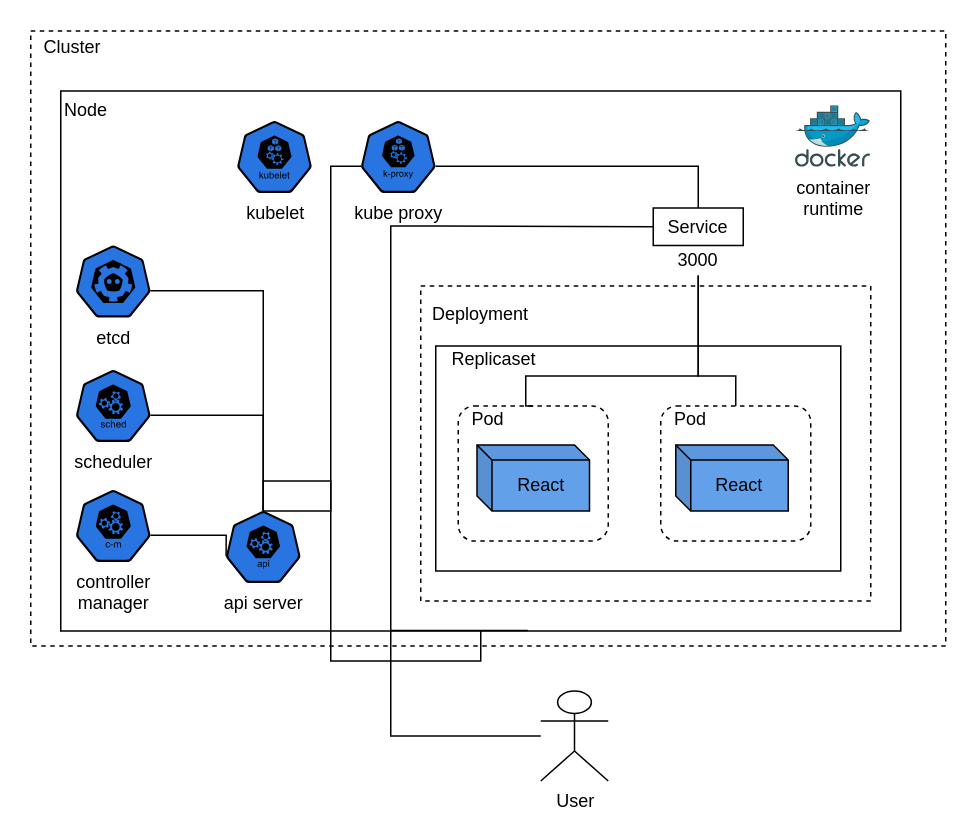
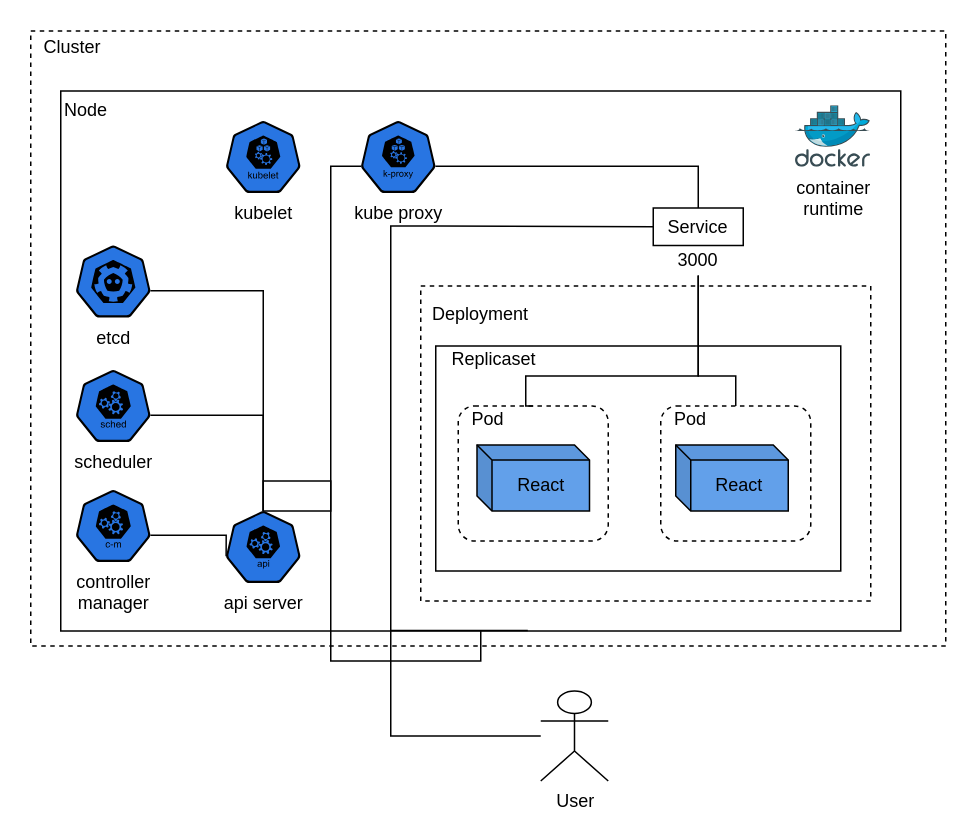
  <mxCell id="0" />
  <mxCell id="1" parent="0" />
  <mxCell id="2" value="Replicaset" style="rounded=0;whiteSpace=wrap;html=1;fillColor=none;movableLabel=1;" vertex="1" parent="1"><mxGeometry x="290" y="230" width="270" height="150" as="geometry"><mxPoint x="-96" y="-66" as="offset" /></mxGeometry></mxCell>
  <mxCell id="3" value="Node" style="rounded=0;whiteSpace=wrap;html=1;fillColor=none;container=0;metaEdit=0;movableLabel=0;noLabel=0;" parent="1" vertex="1"><mxGeometry x="40" y="60" width="560" height="360" as="geometry"><mxPoint x="-263" y="-167" as="offset" /></mxGeometry></mxCell>
  <mxCell id="4" value="&lt;div&gt;Cluster&lt;/div&gt;" style="rounded=0;whiteSpace=wrap;html=1;fillColor=none;dashed=1;comic=0;movableLabel=0;" parent="1" vertex="1"><mxGeometry x="20" y="20" width="610" height="410" as="geometry"><mxPoint x="-277" y="-194" as="offset" /></mxGeometry></mxCell>
  <mxCell id="5" value="Deployment" style="rounded=0;whiteSpace=wrap;html=1;fillColor=none;movableLabel=1;dashed=1;" vertex="1" parent="1"><mxGeometry x="280" y="190" width="300" height="210" as="geometry"><mxPoint x="-110" y="-86" as="offset" /></mxGeometry></mxCell>
  <mxCell id="6" value="User" style="shape=umlActor;verticalLabelPosition=bottom;verticalAlign=top;html=1;outlineConnect=0;" parent="1" vertex="1"><mxGeometry x="360" y="460" width="45" height="60" as="geometry" /></mxCell>
  <mxCell id="7" value="Pod" style="rounded=1;whiteSpace=wrap;html=1;arcSize=12;movableLabel=1;fillColor=none;dashed=1;" parent="1" vertex="1"><mxGeometry x="305" y="270" width="100" height="90" as="geometry"><mxPoint x="-30" y="-36" as="offset" /></mxGeometry></mxCell>
  <mxCell id="8" value="React" style="shape=cube;whiteSpace=wrap;html=1;boundedLbl=1;backgroundOutline=1;darkOpacity=0.05;darkOpacity2=0.1;size=10;movableLabel=1;fillColor=#62a0ea;strokeColor=#000000;" parent="1" vertex="1"><mxGeometry x="317.5" y="296" width="75" height="44" as="geometry" /></mxCell>
  <mxCell id="9" value="&lt;div&gt;container&lt;/div&gt;&lt;div&gt;runtime&lt;br&gt;&lt;/div&gt;" style="image;sketch=0;aspect=fixed;html=1;points=[];align=center;fontSize=12;image=img/lib/mscae/Docker.svg;" parent="1" vertex="1"><mxGeometry x="530" y="70" width="50" height="41" as="geometry" /></mxCell>
- <mxCell id="10" value="kubelet" style="sketch=0;html=1;dashed=0;whitespace=wrap;fillColor=#2875E2;strokeColor=default;points=[[0.005,0.63,0],[0.1,0.2,0],[0.9,0.2,0],[0.5,0,0],[0.995,0.63,0],[0.72,0.99,0],[0.5,1,0],[0.28,0.99,0]];verticalLabelPosition=bottom;align=center;verticalAlign=top;shape=mxgraph.kubernetes.icon;prIcon=kubelet" parent="1" vertex="1"><mxGeometry x="150" y="80" width="65" height="48" as="geometry" /></mxCell>
+ <mxCell id="10" value="kubelet" style="sketch=0;html=1;dashed=0;whitespace=wrap;fillColor=#2875E2;strokeColor=default;points=[[0.005,0.63,0],[0.1,0.2,0],[0.9,0.2,0],[0.5,0,0],[0.995,0.63,0],[0.72,0.99,0],[0.5,1,0],[0.28,0.99,0]];verticalLabelPosition=bottom;align=center;verticalAlign=top;shape=mxgraph.kubernetes.icon;prIcon=kubelet" parent="1" vertex="1"><mxGeometry x="150" y="80" width="50" height="48" as="geometry" /></mxCell>
  <mxCell id="11" value="kube proxy" style="sketch=0;html=1;dashed=0;whitespace=wrap;fillColor=#2875E2;strokeColor=default;points=[[0.005,0.63,0],[0.1,0.2,0],[0.9,0.2,0],[0.5,0,0],[0.995,0.63,0],[0.72,0.99,0],[0.5,1,0],[0.28,0.99,0]];verticalLabelPosition=bottom;align=center;verticalAlign=top;shape=mxgraph.kubernetes.icon;prIcon=k_proxy" parent="1" vertex="1"><mxGeometry x="240" y="80" width="50" height="48" as="geometry" /></mxCell>
  <mxCell id="12" value="api server" style="sketch=0;html=1;dashed=0;whitespace=wrap;fillColor=#2875E2;strokeColor=default;points=[[0.005,0.63,0],[0.1,0.2,0],[0.9,0.2,0],[0.5,0,0],[0.995,0.63,0],[0.72,0.99,0],[0.5,1,0],[0.28,0.99,0]];verticalLabelPosition=bottom;align=center;verticalAlign=top;shape=mxgraph.kubernetes.icon;prIcon=api" parent="1" vertex="1"><mxGeometry x="150" y="340" width="50" height="48" as="geometry" /></mxCell>
  <mxCell id="13" value="etcd" style="sketch=0;html=1;dashed=0;whitespace=wrap;fillColor=#2875E2;strokeColor=default;points=[[0.005,0.63,0],[0.1,0.2,0],[0.9,0.2,0],[0.5,0,0],[0.995,0.63,0],[0.72,0.99,0],[0.5,1,0],[0.28,0.99,0]];verticalLabelPosition=bottom;align=center;verticalAlign=top;shape=mxgraph.kubernetes.icon;prIcon=etcd" parent="1" vertex="1"><mxGeometry x="50" y="163" width="50" height="48" as="geometry" /></mxCell>
  <mxCell id="14" value="scheduler" style="sketch=0;html=1;dashed=0;whitespace=wrap;fillColor=#2875E2;strokeColor=default;points=[[0.005,0.63,0],[0.1,0.2,0],[0.9,0.2,0],[0.5,0,0],[0.995,0.63,0],[0.72,0.99,0],[0.5,1,0],[0.28,0.99,0]];verticalLabelPosition=bottom;align=center;verticalAlign=top;shape=mxgraph.kubernetes.icon;prIcon=sched" parent="1" vertex="1"><mxGeometry x="50" y="246" width="50" height="48" as="geometry" /></mxCell>
  <mxCell id="15" value="&lt;div&gt;controller&lt;/div&gt;&lt;div&gt;manager&lt;br&gt;&lt;/div&gt;" style="sketch=0;html=1;dashed=0;whitespace=wrap;fillColor=#2875E2;strokeColor=default;points=[[0.005,0.63,0],[0.1,0.2,0],[0.9,0.2,0],[0.5,0,0],[0.995,0.63,0],[0.72,0.99,0],[0.5,1,0],[0.28,0.99,0]];verticalLabelPosition=bottom;align=center;verticalAlign=top;shape=mxgraph.kubernetes.icon;prIcon=c_m" parent="1" vertex="1"><mxGeometry x="50" y="326" width="50" height="48" as="geometry" /></mxCell>
  <mxCell id="16" style="edgeStyle=orthogonalEdgeStyle;rounded=0;orthogonalLoop=1;jettySize=auto;html=1;entryX=0;entryY=0.5;entryDx=0;entryDy=0;endArrow=none;endFill=0;" parent="1" target="21" edge="1"><mxGeometry relative="1" as="geometry"><Array as="points"><mxPoint x="260" y="150" /><mxPoint x="290" y="150" /></Array><mxPoint x="260" y="420" as="sourcePoint" /></mxGeometry></mxCell>
  <mxCell id="17" style="edgeStyle=orthogonalEdgeStyle;rounded=0;orthogonalLoop=1;jettySize=auto;html=1;exitX=0.005;exitY=0.63;exitDx=0;exitDy=0;exitPerimeter=0;entryX=0.995;entryY=0.63;entryDx=0;entryDy=0;entryPerimeter=0;anchorPointDirection=1;startFill=1;strokeColor=default;endArrow=none;endFill=0;" parent="1" source="12" target="15" edge="1"><mxGeometry relative="1" as="geometry"><Array as="points"><mxPoint x="150" y="356" /></Array></mxGeometry></mxCell>
  <mxCell id="18" style="edgeStyle=orthogonalEdgeStyle;rounded=0;orthogonalLoop=1;jettySize=auto;html=1;exitX=0.5;exitY=0;exitDx=0;exitDy=0;exitPerimeter=0;entryX=0.995;entryY=0.63;entryDx=0;entryDy=0;entryPerimeter=0;endArrow=none;endFill=0;" parent="1" source="12" target="14" edge="1"><mxGeometry relative="1" as="geometry"><Array as="points"><mxPoint x="175" y="276" /></Array></mxGeometry></mxCell>
  <mxCell id="19" style="edgeStyle=orthogonalEdgeStyle;rounded=0;orthogonalLoop=1;jettySize=auto;html=1;exitX=0.5;exitY=0;exitDx=0;exitDy=0;exitPerimeter=0;entryX=0.995;entryY=0.63;entryDx=0;entryDy=0;entryPerimeter=0;endArrow=none;endFill=0;" parent="1" source="12" target="13" edge="1"><mxGeometry relative="1" as="geometry"><Array as="points"><mxPoint x="175" y="193" /></Array></mxGeometry></mxCell>
  <mxCell id="20" style="edgeStyle=orthogonalEdgeStyle;orthogonalLoop=1;jettySize=auto;html=1;exitX=0.5;exitY=1;exitDx=0;exitDy=0;entryX=0.5;entryY=0;entryDx=0;entryDy=0;endArrow=none;endFill=0;rounded=0;strokeColor=default;" parent="1" source="26" target="7" edge="1"><mxGeometry relative="1" as="geometry"><Array as="points"><mxPoint x="465" y="250" /><mxPoint x="350" y="250" /></Array></mxGeometry></mxCell>
  <mxCell id="21" value="Service" style="rounded=0;whiteSpace=wrap;html=1;fillColor=none;" parent="1" vertex="1"><mxGeometry x="435" y="138" width="60" height="25" as="geometry" /></mxCell>
  <mxCell id="22" style="edgeStyle=orthogonalEdgeStyle;rounded=0;orthogonalLoop=1;jettySize=auto;html=1;exitX=0.5;exitY=0;exitDx=0;exitDy=0;exitPerimeter=0;endArrow=none;endFill=0;" parent="1" source="12" target="3" edge="1"><mxGeometry relative="1" as="geometry" /></mxCell>
  <mxCell id="23" style="edgeStyle=orthogonalEdgeStyle;rounded=0;orthogonalLoop=1;jettySize=auto;html=1;entryX=0.005;entryY=0.63;entryDx=0;entryDy=0;entryPerimeter=0;endArrow=none;endFill=0;exitX=0.5;exitY=0;exitDx=0;exitDy=0;exitPerimeter=0;" parent="1" source="12" target="11" edge="1"><mxGeometry relative="1" as="geometry"><mxPoint x="285" y="330" as="sourcePoint" /><Array as="points"><mxPoint x="220" y="340" /><mxPoint x="220" y="110" /></Array></mxGeometry></mxCell>
  <mxCell id="24" value="" style="edgeStyle=orthogonalEdgeStyle;rounded=0;orthogonalLoop=1;jettySize=auto;html=1;exitX=0.995;exitY=0.63;exitDx=0;exitDy=0;exitPerimeter=0;entryX=0.5;entryY=0;entryDx=0;entryDy=0;endArrow=none;endFill=0;" parent="1" source="11" target="21" edge="1"><mxGeometry relative="1" as="geometry"><mxPoint x="440" y="130" as="sourcePoint" /><mxPoint x="465" y="197" as="targetPoint" /></mxGeometry></mxCell>
  <mxCell id="25" style="edgeStyle=orthogonalEdgeStyle;rounded=0;orthogonalLoop=1;jettySize=auto;html=1;exitX=0.5;exitY=1;exitDx=0;exitDy=0;entryX=0.5;entryY=0;entryDx=0;entryDy=0;endArrow=none;endFill=0;" edge="1" parent="1" source="26" target="28"><mxGeometry relative="1" as="geometry"><Array as="points"><mxPoint x="465" y="250" /><mxPoint x="490" y="250" /></Array></mxGeometry></mxCell>
  <mxCell id="26" value="&lt;div&gt;3000&lt;/div&gt;" style="text;html=1;strokeColor=none;fillColor=none;align=center;verticalAlign=middle;whiteSpace=wrap;rounded=0;" parent="1" vertex="1"><mxGeometry x="450" y="163" width="30" height="20" as="geometry" /></mxCell>
  <mxCell id="27" value="" style="edgeStyle=orthogonalEdgeStyle;rounded=0;orthogonalLoop=1;jettySize=auto;html=1;entryX=0.556;entryY=0.999;entryDx=0;entryDy=0;endArrow=none;endFill=0;entryPerimeter=0;" edge="1" parent="1" source="6" target="3"><mxGeometry relative="1" as="geometry"><Array as="points"><mxPoint x="260" y="490" /><mxPoint x="260" y="420" /></Array><mxPoint x="360" y="490" as="sourcePoint" /><mxPoint x="324" y="431" as="targetPoint" /></mxGeometry></mxCell>
  <mxCell id="28" value="Pod" style="rounded=1;whiteSpace=wrap;html=1;arcSize=12;movableLabel=1;fillColor=none;dashed=1;" vertex="1" parent="1"><mxGeometry x="440" y="270" width="100" height="90" as="geometry"><mxPoint x="-30" y="-36" as="offset" /></mxGeometry></mxCell>
  <mxCell id="29" value="React" style="shape=cube;whiteSpace=wrap;html=1;boundedLbl=1;backgroundOutline=1;darkOpacity=0.05;darkOpacity2=0.1;size=10;movableLabel=1;fillColor=#62a0ea;strokeColor=#000000;" vertex="1" parent="1"><mxGeometry x="450" y="296" width="75" height="44" as="geometry" /></mxCell>
